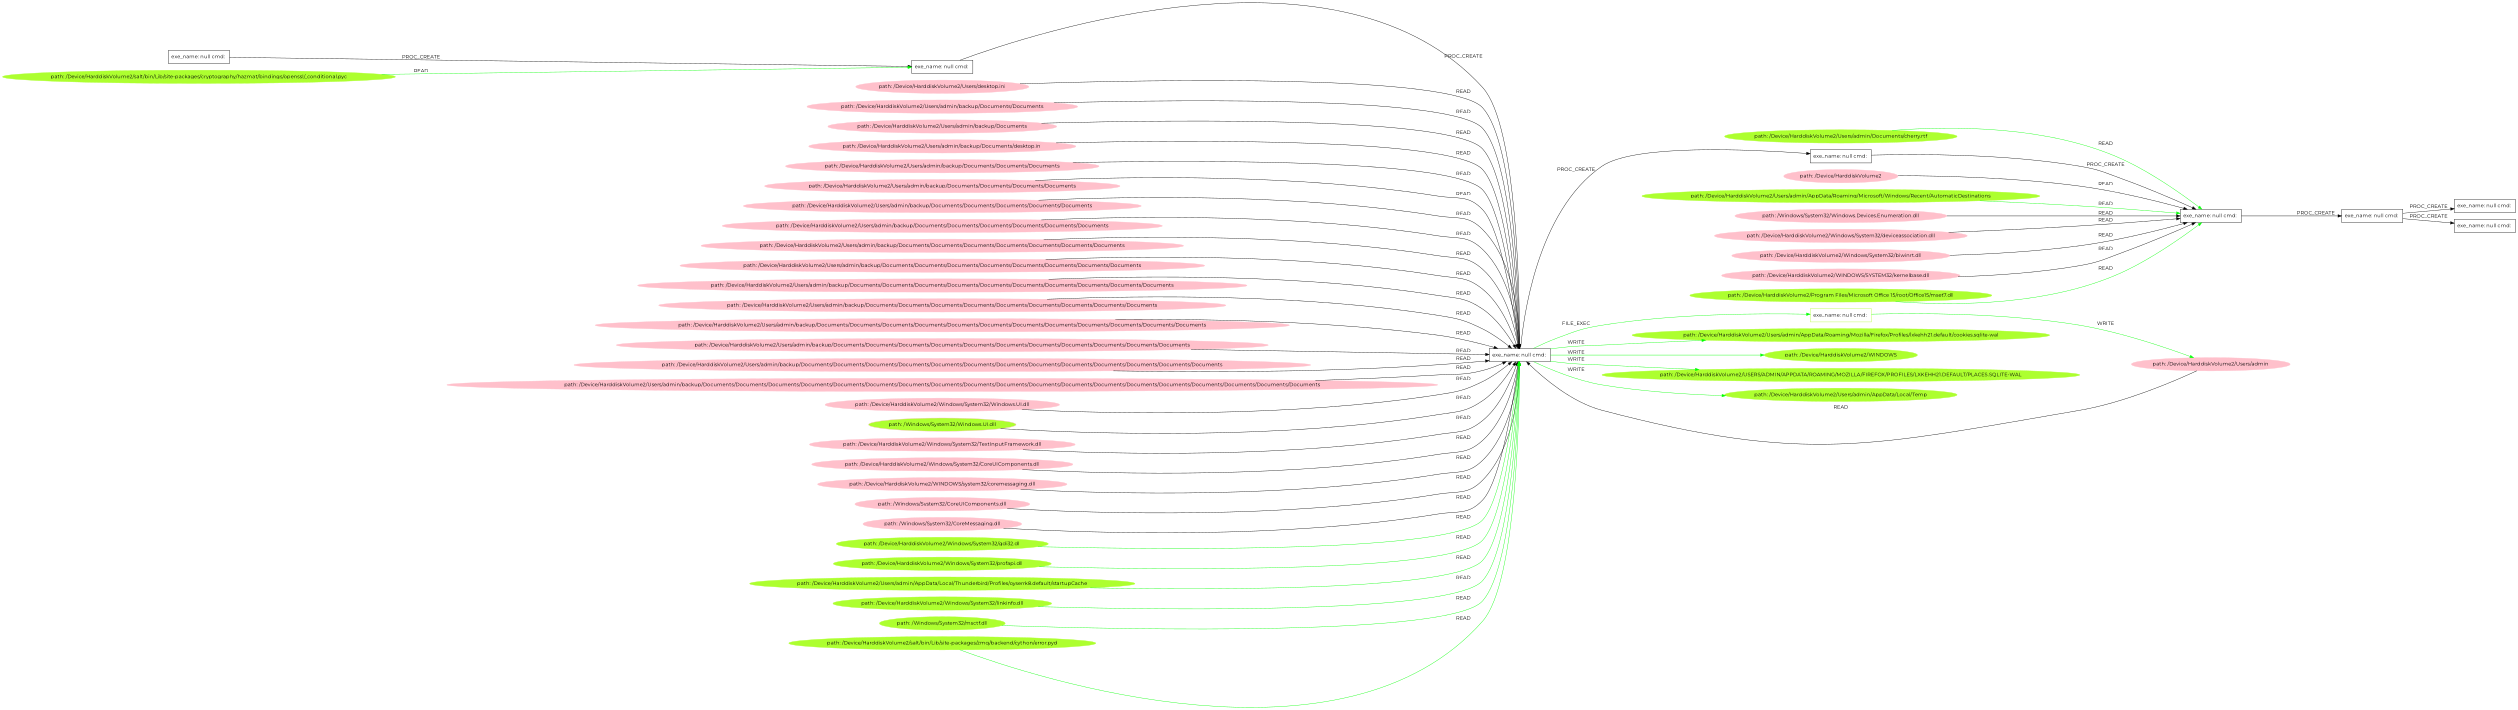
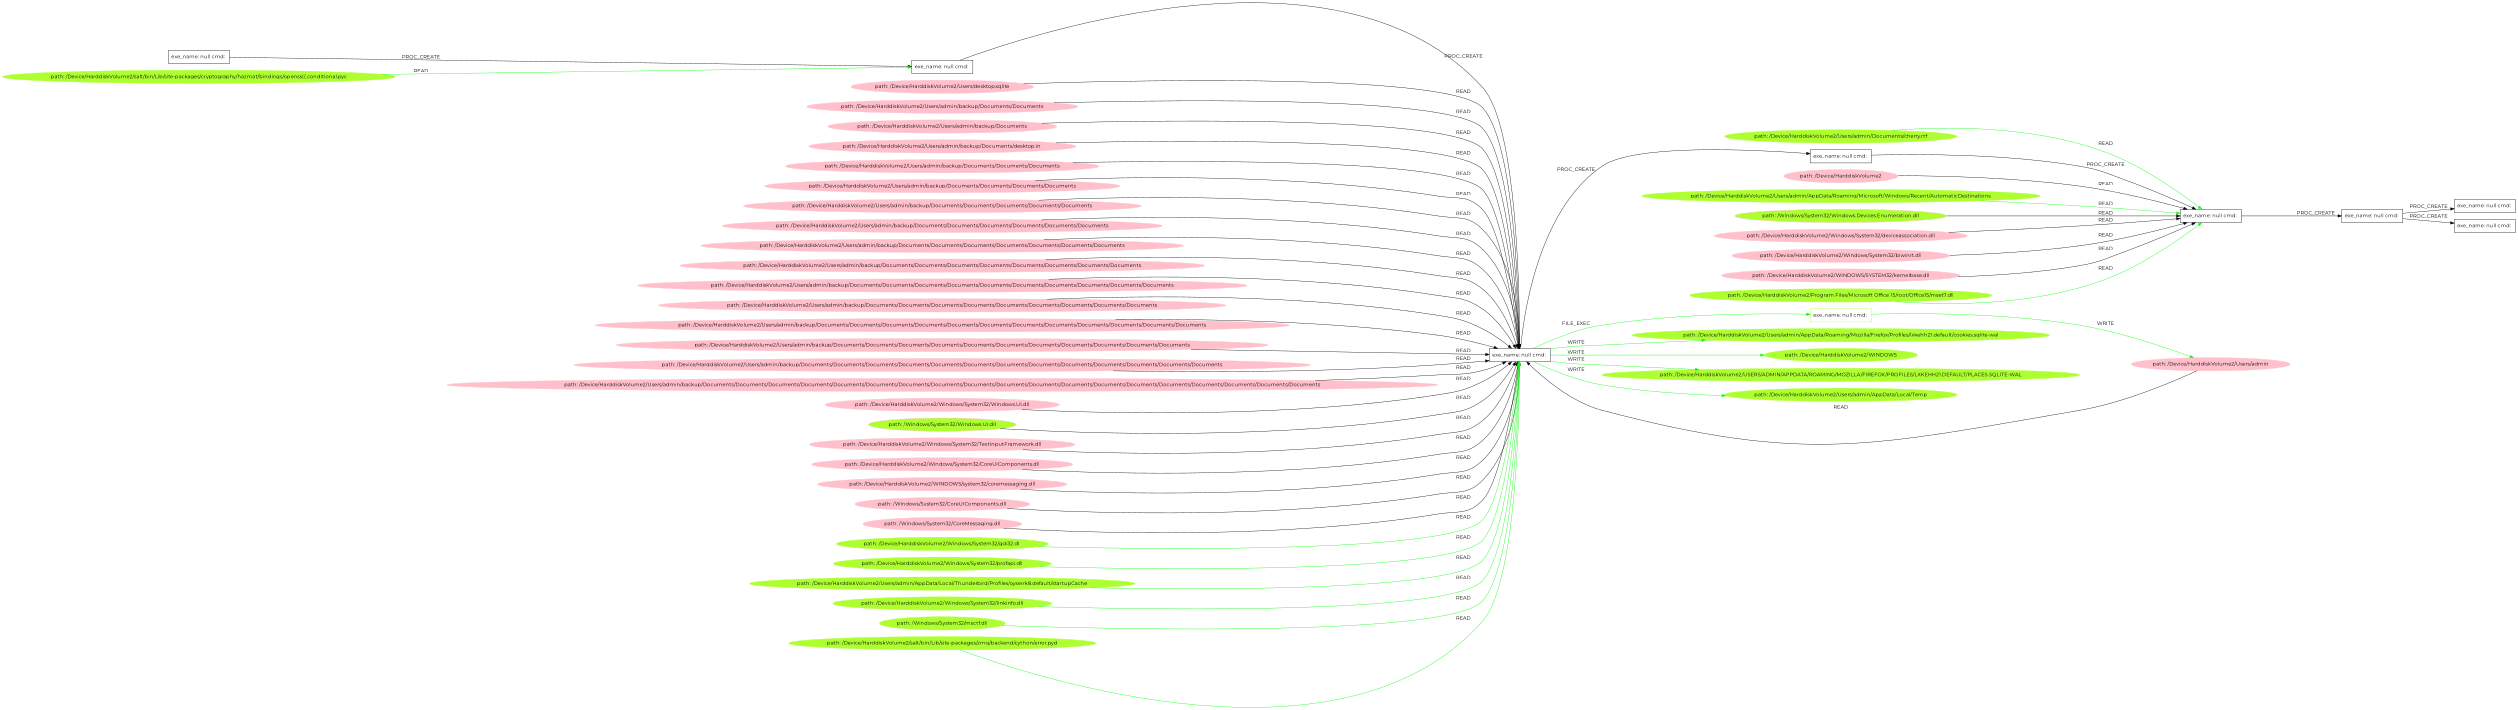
  digraph {
    fontname=Montserrat
    rankdir=LR
    node [color=pink fontname=Montserrat shape=oval style=filled]
    edge [color=black fontname=Montserrat]
    n1 [color=black label="exe_name: null cmd: " shape=box style=solid]
    n2 [color=greenyellow label="exe_name: null cmd: " shape=box style=solid]
    n3 [color=black label="exe_name: null cmd: " shape=box style=solid]
    n4 [color=greenyellow label="path: /Device/HarddiskVolume2/Users/admin/AppData/Roaming/Mozilla/Firefox/Profiles/lxkehh21.default/cookies.sqlite-wal"]
    n5 [color=greenyellow label="path: /Device/HarddiskVolume2/WINDOWS"]
    n6 [color=greenyellow label="path: /Device/HarddiskVolume2/USERS/ADMIN/APPDATA/ROAMING/MOZILLA/FIREFOX/PROFILES/LXKEHH21.DEFAULT/PLACES.SQLITE-WAL"]
    n7 [color=greenyellow label="path: /Device/HarddiskVolume2/Users/admin/AppData/Local/Temp"]
    n8 [label="path: /Device/HarddiskVolume2/Users/admin"]
    n9 [color=black label="exe_name: null cmd: " shape=box style=solid]
    n10 [color=black label="exe_name: null cmd: " shape=box style=solid]
    n11 [color=black label="exe_name: null cmd: " shape=box style=solid]
-   n12 [label="path: /Device/HarddiskVolume2/Users/desktop.ini"]
+   n12 [label="path: /Device/HarddiskVolume2/Users/desktop.sqlite"]
    n13 [label="path: /Device/HarddiskVolume2/Users/admin/backup/Documents/Documents"]
    n14 [label="path: /Device/HarddiskVolume2/Users/admin/backup/Documents"]
    n15 [label="path: /Device/HarddiskVolume2/Users/admin/backup/Documents/desktop.ini"]
    n16 [label="path: /Device/HarddiskVolume2/Users/admin/backup/Documents/Documents/Documents"]
    n17 [label="path: /Device/HarddiskVolume2/Users/admin/backup/Documents/Documents/Documents/Documents"]
    n18 [label="path: /Device/HarddiskVolume2/Users/admin/backup/Documents/Documents/Documents/Documents/Documents"]
    n19 [label="path: /Device/HarddiskVolume2/Users/admin/backup/Documents/Documents/Documents/Documents/Documents/Documents"]
    n20 [label="path: /Device/HarddiskVolume2/Users/admin/backup/Documents/Documents/Documents/Documents/Documents/Documents/Documents"]
    n21 [label="path: /Device/HarddiskVolume2/Users/admin/backup/Documents/Documents/Documents/Documents/Documents/Documents/Documents/Documents"]
    n22 [label="path: /Device/HarddiskVolume2/Users/admin/backup/Documents/Documents/Documents/Documents/Documents/Documents/Documents/Documents/Documents/Documents"]
    n23 [label="path: /Device/HarddiskVolume2/Users/admin/backup/Documents/Documents/Documents/Documents/Documents/Documents/Documents/Documents/Documents"]
    n24 [label="path: /Device/HarddiskVolume2/Users/admin/backup/Documents/Documents/Documents/Documents/Documents/Documents/Documents/Documents/Documents/Documents/Documents/Documents"]
    n25 [label="path: /Device/HarddiskVolume2/Users/admin/backup/Documents/Documents/Documents/Documents/Documents/Documents/Documents/Documents/Documents/Documents/Documents"]
    n26 [label="path: /Device/HarddiskVolume2/Users/admin/backup/Documents/Documents/Documents/Documents/Documents/Documents/Documents/Documents/Documents/Documents/Documents/Documents/Documents"]
    n27 [label="path: /Device/HarddiskVolume2/Users/admin/backup/Documents/Documents/Documents/Documents/Documents/Documents/Documents/Documents/Documents/Documents/Documents/Documents/Documents/Documents/Documents/Documents/Documents/Documents/Documents"]
    n28 [label="path: /Device/HarddiskVolume2/Windows/System32/Windows.UI.dll"]
    n29 [fillcolor=greenyellow label="path: /Windows/System32/Windows.UI.dll"]
    n30 [label="path: /Device/HarddiskVolume2/Windows/System32/TextInputFramework.dll"]
    n31 [label="path: /Device/HarddiskVolume2/Windows/System32/CoreUIComponents.dll"]
    n32 [label="path: /Device/HarddiskVolume2/WINDOWS/system32/coremessaging.dll"]
    n33 [label="path: /Windows/System32/CoreUIComponents.dll"]
    n34 [label="path: /Windows/System32/CoreMessaging.dll"]
    n35 [color=black label="exe_name: null cmd: " shape=box style=solid]
    n36 [color=black label="exe_name: null cmd: " shape=box style=solid]
    n37 [color=black label="exe_name: null cmd: " shape=box style=solid]
    n38 [label="path: /Device/HarddiskVolume2"]
    n39 [color=greenyellow label="path: /Device/HarddiskVolume2/Windows/System32/gdi32.dll"]
    n40 [color=greenyellow label="path: /Device/HarddiskVolume2/Users/admin/AppData/Roaming/Microsoft/Windows/Recent/AutomaticDestinations"]
-   n41 [label="path: /Windows/System32/Windows.Devices.Enumeration.dll"]
+   n41 [label="path: /Windows/System32/Windows.Devices.Enumeration.dll" fillcolor=greenyellow]
    n42 [label="path: /Device/HarddiskVolume2/Windows/System32/deviceassociation.dll"]
    n43 [label="path: /Device/HarddiskVolume2/Windows/System32/biwinrt.dll"]
    n44 [label="path: /Device/HarddiskVolume2/WINDOWS/SYSTEM32/kernelbase.dll"]
    n45 [color=greenyellow label="path: /Device/HarddiskVolume2/Windows/System32/profapi.dll"]
    n46 [color=greenyellow label="path: /Device/HarddiskVolume2/Program Files/Microsoft Office 15/root/Office15/mset7.dll"]
    n47 [color=greenyellow label="path: /Device/HarddiskVolume2/Users/admin/Documents/cherry.rtf"]
    n48 [color=greenyellow label="path: /Device/HarddiskVolume2/Users/admin/AppData/Local/Thunderbird/Profiles/oyserrk8.default/startupCache"]
    n49 [color=greenyellow label="path: /Device/HarddiskVolume2/Windows/System32/linkinfo.dll"]
    n50 [color=greenyellow label="path: /Windows/System32/msctf.dll"]
    n51 [color=greenyellow label="path: /Device/HarddiskVolume2/salt/bin/Lib/site-packages/cryptography/hazmat/bindings/openssl/_conditional.pyc"]
    n52 [color=greenyellow label="path: /Device/HarddiskVolume2/salt/bin/Lib/site-packages/zmq/backend/cython/error.pyd"]
    n1 -> n2 [color=green label=FILE_EXEC]
    n1 -> n3 [label=PROC_CREATE]
    n1 -> n4 [color=green label=WRITE]
    n1 -> n5 [color=green label=WRITE]
    n1 -> n6 [color=green label=WRITE]
    n1 -> n7 [color=green label=WRITE]
    n2 -> n8 [color=green label=WRITE]
    n3 -> n9 [label=PROC_CREATE]
    n8 -> n1 [label=READ]
    n9 -> n35 [label=PROC_CREATE]
    n10 -> n11 [label=PROC_CREATE]
    n11 -> n1 [label=PROC_CREATE]
    n12 -> n1 [label=READ]
    n13 -> n1 [label=READ]
    n14 -> n1 [label=READ]
    n15 -> n1 [label=READ]
    n16 -> n1 [label=READ]
    n17 -> n1 [label=READ]
    n18 -> n1 [label=READ]
    n19 -> n1 [label=READ]
    n20 -> n1 [label=READ]
    n21 -> n1 [label=READ]
    n22 -> n1 [label=READ]
    n23 -> n1 [label=READ]
    n24 -> n1 [label=READ]
    n25 -> n1 [label=READ]
    n26 -> n1 [label=READ]
    n27 -> n1 [label=READ]
    n28 -> n1 [label=READ]
    n29 -> n1 [label=READ]
    n30 -> n1 [label=READ]
    n31 -> n1 [label=READ]
    n32 -> n1 [label=READ]
    n33 -> n1 [label=READ]
    n34 -> n1 [label=READ]
    n35 -> n36 [label=PROC_CREATE]
    n35 -> n37 [label=PROC_CREATE]
    n38 -> n9 [label=READ]
    n39 -> n1 [color=green label=READ]
    n40 -> n9 [color=green label=READ]
    n41 -> n9 [label=READ]
    n42 -> n9 [label=READ]
    n43 -> n9 [label=READ]
    n44 -> n9 [label=READ]
    n45 -> n1 [color=green label=READ]
    n46 -> n9 [color=green label=READ]
    n47 -> n9 [color=green label=READ]
    n48 -> n1 [color=green label=READ]
    n49 -> n1 [color=green label=READ]
    n50 -> n1 [color=green label=READ]
    n51 -> n11 [color=green label=READ]
    n52 -> n1 [color=green label=READ]
  }
